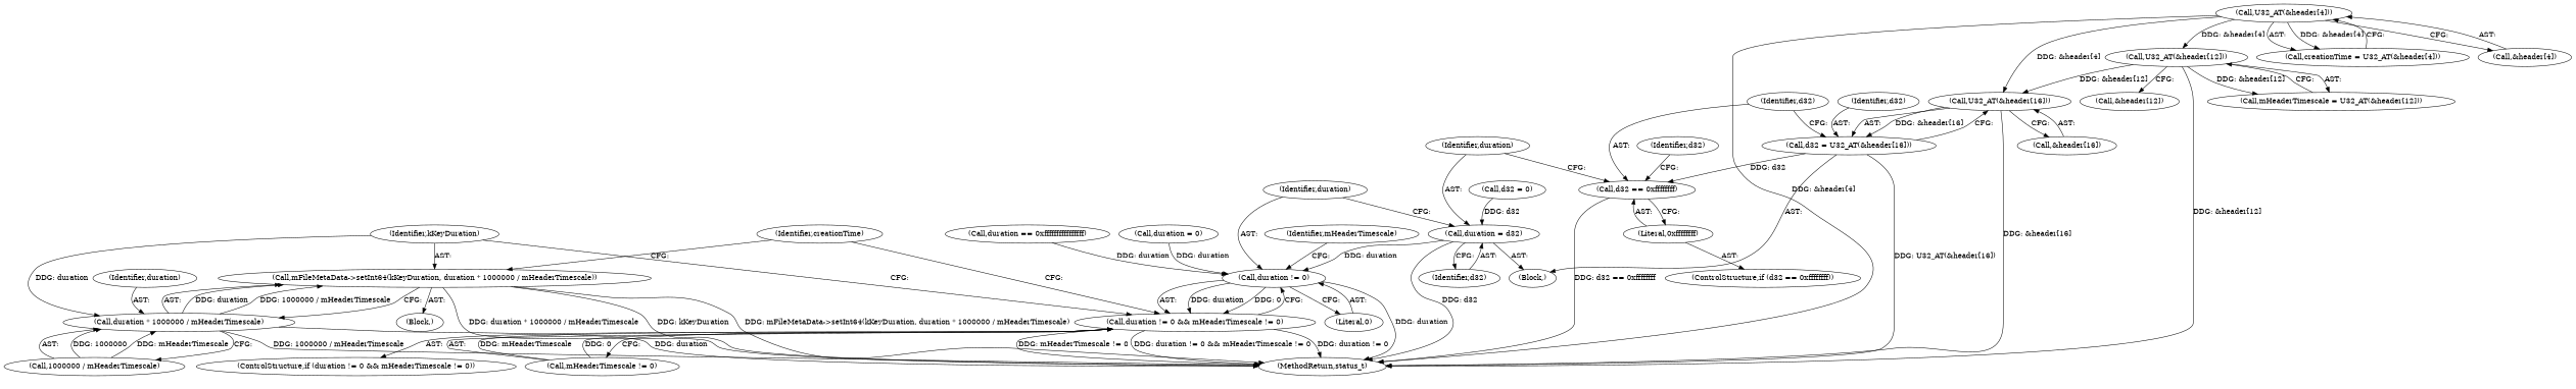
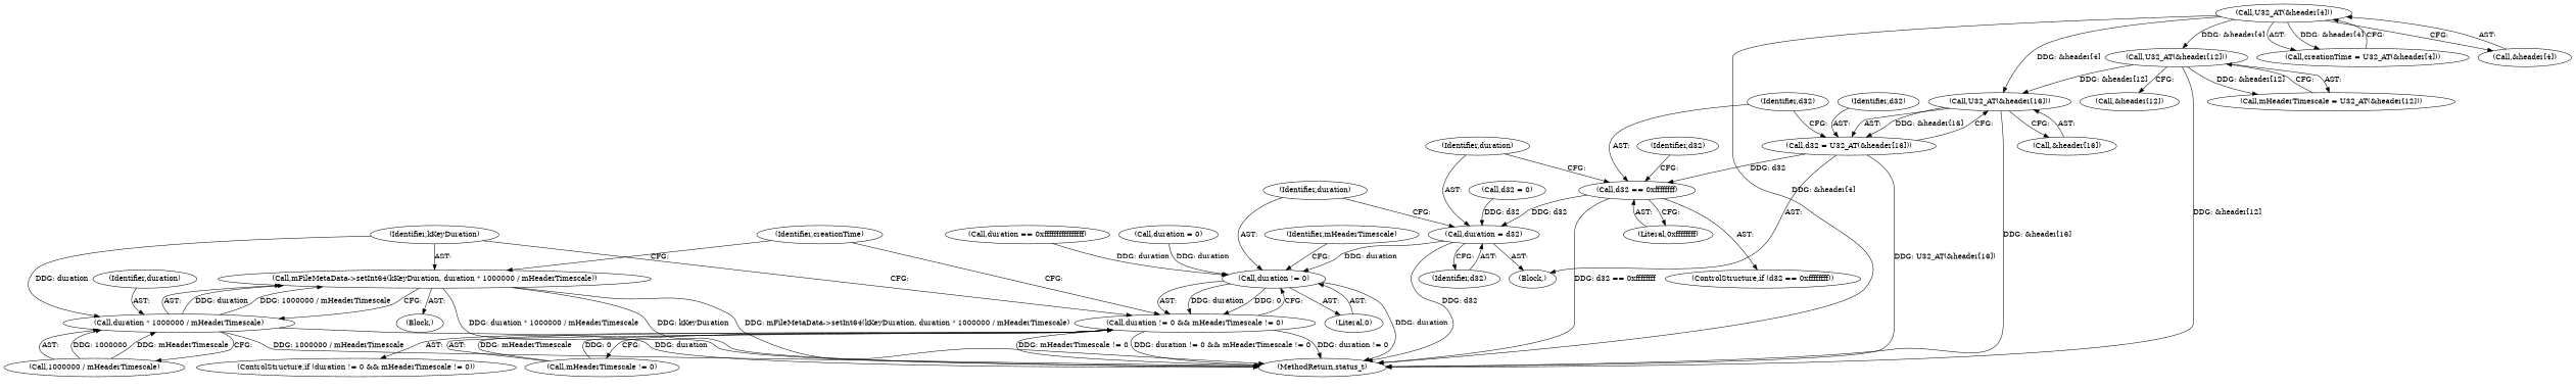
  digraph {
    n1 [label="(Call,U32_AT(&header[16]))"]
    n2 [label="(Call,d32 = U32_AT(&header[16]))"]
    n3 [label="(Call,&header[16])"]
    n4 [label="(MethodReturn,status_t)"]
    n5 [label="(Call,d32 == 0xffffffff)"]
    n6 [label="(Block,)"]
    n7 [label="(Call,U32_AT(&header[4]))"]
    n8 [label="(Call,U32_AT(&header[12]))"]
    n9 [label="(Call,creationTime = U32_AT(&header[4]))"]
    n10 [label="(Call,&header[4])"]
    n11 [label="(Call,&header[12])"]
    n12 [label="(Call,mHeaderTimescale = U32_AT(&header[12]))"]
    n13 [label="(Call,duration = d32)"]
    n14 [label="(ControlStructure,if (d32 == 0xffffffff))"]
    n15 [label="(Literal,0xffffffff)"]
    n16 [label="(Call,duration != 0)"]
    n17 [label="(Identifier,d32)"]
    n18 [label="(Call,duration != 0 && mHeaderTimescale != 0)"]
    n19 [label="(Literal,0)"]
    n20 [label="(ControlStructure,if (duration != 0 && mHeaderTimescale != 0))"]
    n21 [label="(Call,mHeaderTimescale != 0)"]
    n22 [label="(Call,duration * 1000000 / mHeaderTimescale)"]
    n23 [label="(Call,mFileMetaData->setInt64(kKeyDuration, duration * 1000000 / mHeaderTimescale))"]
    n24 [label="(Call,1000000 / mHeaderTimescale)"]
    n25 [label="(Block,)"]
    n26 [label="(Call,duration = 0)"]
    n27 [label="(Call,d32 = 0)"]
    n28 [label="(Identifier,creationTime)"]
    n29 [label="(Identifier,duration)"]
    n30 [label="(Identifier,d32)"]
    n31 [label="(Identifier,kKeyDuration)"]
    n32 [label="(Identifier,d32)"]
    n33 [label="(Identifier,d32)"]
    n34 [label="(Identifier,duration)"]
    n35 [label="(Identifier,mHeaderTimescale)"]
    n36 [label="(Identifier,duration)"]
    n37 [label="(Call,duration == 0xffffffffffffffff)"]
    n1 -> n2 [label="AST: "]
    n1 -> n2 [label="DDG: &header[16]"]
    n1 -> n3 [label="CFG: "]
    n1 -> n4 [label="DDG: &header[16]"]
    n2 -> n1 [label="CFG: "]
    n2 -> n4 [label="DDG: U32_AT(&header[16])"]
    n2 -> n5 [label="DDG: d32"]
    n2 -> n6 [label="AST: "]
    n3 -> n1 [label="AST: "]
    n5 -> n4 [label="DDG: d32 == 0xffffffff"]
-   n15 -> n14 [label="AST: "]
+   n5 -> n13 [label="DDG: d32"]
+   n5 -> n14 [label="AST: "]
    n5 -> n15 [label="CFG: "]
    n7 -> n1 [label="DDG: &header[4]"]
    n7 -> n4 [label="DDG: &header[4]"]
    n7 -> n8 [label="DDG: &header[4]"]
    n7 -> n9 [label="AST: "]
    n7 -> n9 [label="DDG: &header[4]"]
    n7 -> n10 [label="CFG: "]
    n8 -> n1 [label="DDG: &header[12]"]
    n8 -> n4 [label="DDG: &header[12]"]
    n8 -> n11 [label="CFG: "]
    n8 -> n12 [label="AST: "]
    n8 -> n12 [label="DDG: &header[12]"]
    n9 -> n7 [label="CFG: "]
    n10 -> n7 [label="AST: "]
    n12 -> n8 [label="CFG: "]
    n13 -> n4 [label="DDG: d32"]
    n13 -> n6 [label="AST: "]
    n13 -> n16 [label="DDG: duration"]
    n13 -> n17 [label="CFG: "]
    n15 -> n5 [label="AST: "]
    n16 -> n4 [label="DDG: duration"]
    n16 -> n18 [label="AST: "]
    n16 -> n18 [label="DDG: duration"]
    n16 -> n18 [label="DDG: 0"]
-   n16 -> n19 [label="CFG: "]
+   n16 -> n19 [label="AST: "]
    n17 -> n13 [label="AST: "]
    n18 -> n4 [label="DDG: duration != 0 && mHeaderTimescale != 0"]
    n18 -> n4 [label="DDG: duration != 0"]
    n18 -> n4 [label="DDG: mHeaderTimescale != 0"]
    n18 -> n16 [label="CFG: "]
    n18 -> n20 [label="AST: "]
    n18 -> n21 [label="CFG: "]
    n19 -> n16 [label="AST: "]
    n21 -> n18 [label="AST: "]
    n21 -> n18 [label="DDG: mHeaderTimescale"]
    n21 -> n18 [label="DDG: 0"]
    n22 -> n4 [label="DDG: 1000000 / mHeaderTimescale"]
    n22 -> n4 [label="DDG: duration"]
    n22 -> n23 [label="AST: "]
    n22 -> n23 [label="DDG: duration"]
    n22 -> n23 [label="DDG: 1000000 / mHeaderTimescale"]
    n22 -> n24 [label="CFG: "]
    n23 -> n4 [label="DDG: duration * 1000000 / mHeaderTimescale"]
    n23 -> n4 [label="DDG: kKeyDuration"]
    n23 -> n4 [label="DDG: mFileMetaData->setInt64(kKeyDuration, duration * 1000000 / mHeaderTimescale)"]
    n23 -> n22 [label="CFG: "]
    n23 -> n25 [label="AST: "]
    n24 -> n22 [label="AST: "]
    n24 -> n22 [label="DDG: 1000000"]
    n24 -> n22 [label="DDG: mHeaderTimescale"]
    n26 -> n16 [label="DDG: duration"]
    n27 -> n13 [label="DDG: d32"]
    n28 -> n18 [label="CFG: "]
    n28 -> n23 [label="CFG: "]
    n29 -> n22 [label="AST: "]
    n30 -> n2 [label="CFG: "]
    n30 -> n5 [label="AST: "]
    n31 -> n18 [label="CFG: "]
    n31 -> n22 [label="DDG: duration"]
    n31 -> n23 [label="AST: "]
    n32 -> n5 [label="CFG: "]
    n33 -> n2 [label="AST: "]
    n34 -> n13 [label="CFG: "]
    n34 -> n16 [label="AST: "]
    n35 -> n16 [label="CFG: "]
    n36 -> n5 [label="CFG: "]
    n36 -> n13 [label="AST: "]
    n37 -> n16 [label="DDG: duration"]
  }
